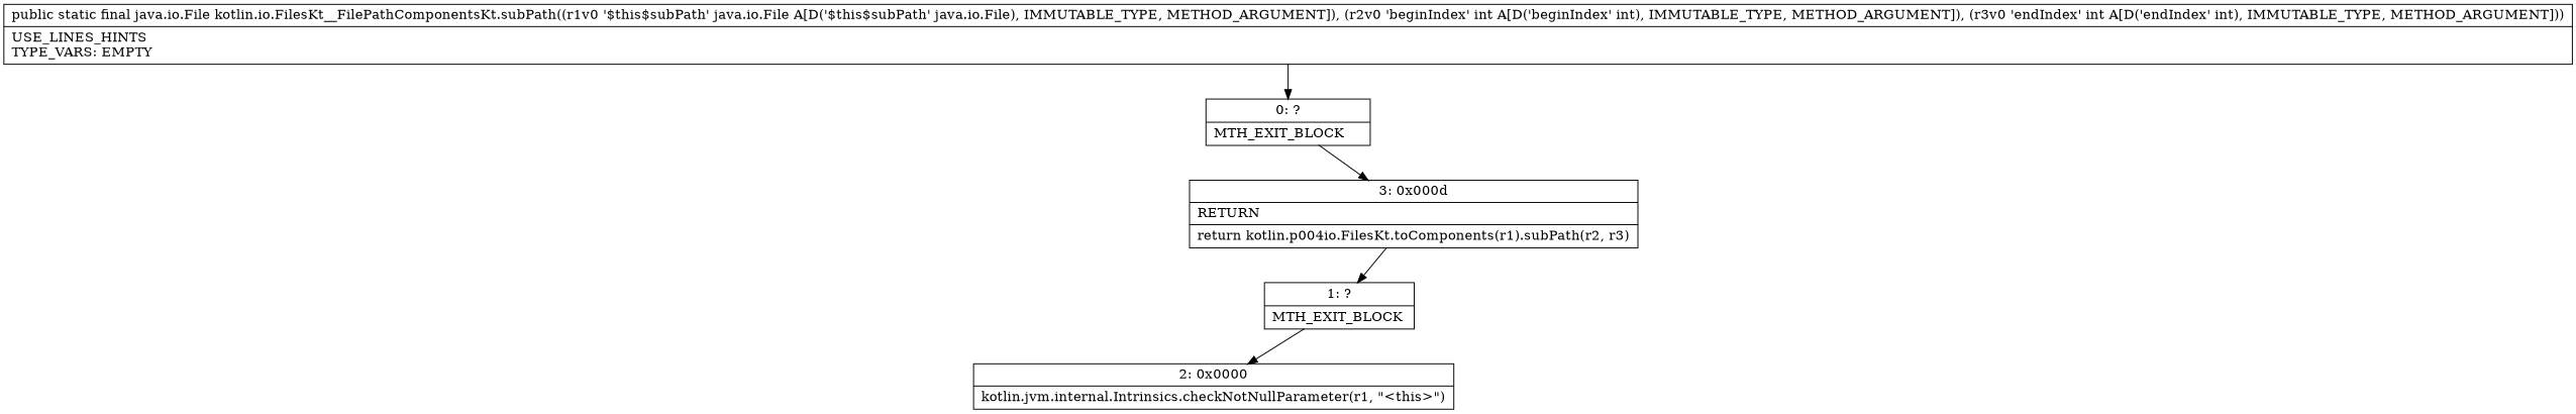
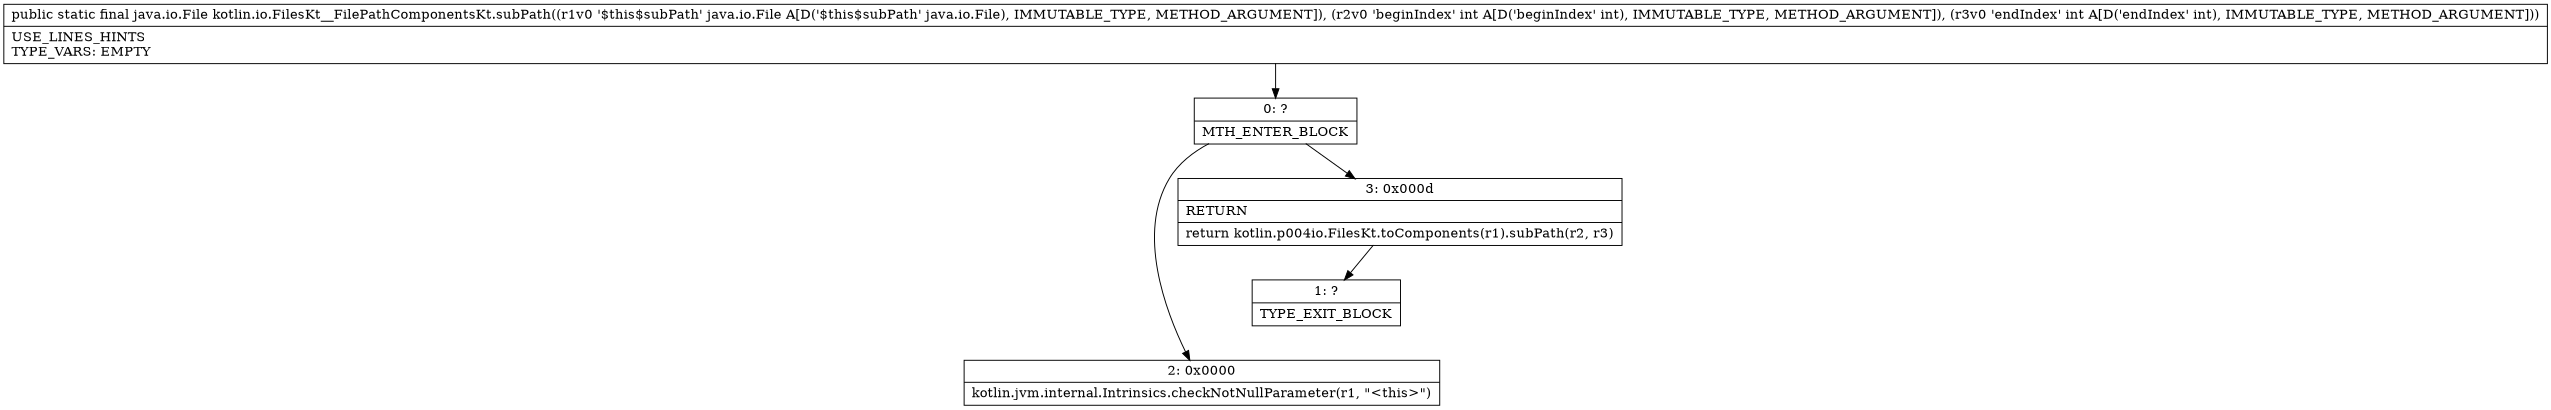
  digraph {
    node [shape=record]
-   n1 [label="{0\:\ ?|MTH_EXIT_BLOCK\l}"]
+   n1 [label="{0\:\ ?|MTH_ENTER_BLOCK\l}"]
    n2 [label="{2\:\ 0x0000|kotlin.jvm.internal.Intrinsics.checkNotNullParameter(r1, \"\<this\>\")\l}"]
    n3 [label="{3\:\ 0x000d|RETURN\l|return kotlin.p004io.FilesKt.toComponents(r1).subPath(r2, r3)\l}"]
-   n4 [label="{1\:\ ?|MTH_EXIT_BLOCK\l}"]
+   n4 [label="{1\:\ ?|TYPE_EXIT_BLOCK\l}"]
    n5 [label="{public static final java.io.File kotlin.io.FilesKt__FilePathComponentsKt.subPath((r1v0 '$this$subPath' java.io.File A[D('$this$subPath' java.io.File), IMMUTABLE_TYPE, METHOD_ARGUMENT]), (r2v0 'beginIndex' int A[D('beginIndex' int), IMMUTABLE_TYPE, METHOD_ARGUMENT]), (r3v0 'endIndex' int A[D('endIndex' int), IMMUTABLE_TYPE, METHOD_ARGUMENT]))  | USE_LINES_HINTS\lTYPE_VARS: EMPTY\l}"]
-   n4 -> n2
+   n1 -> n2
    n1 -> n3
    n3 -> n4
    n5 -> n1
  }
